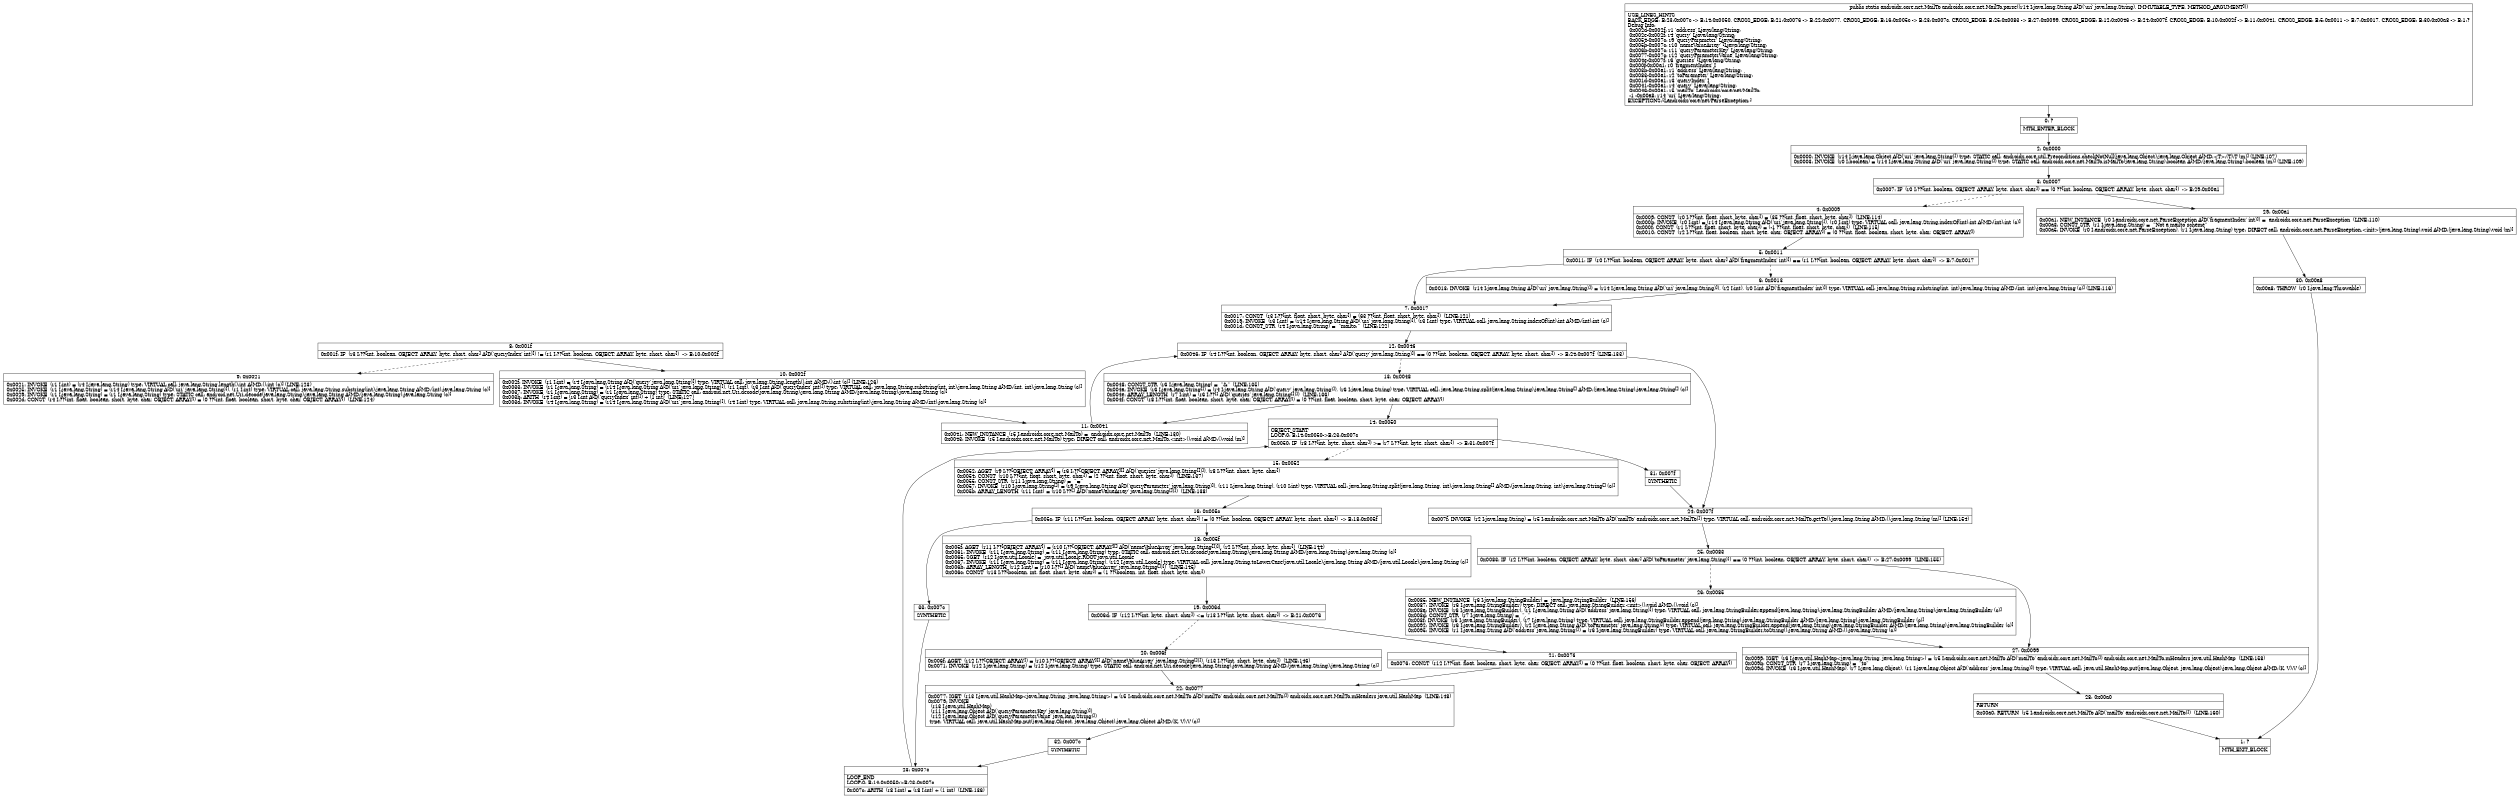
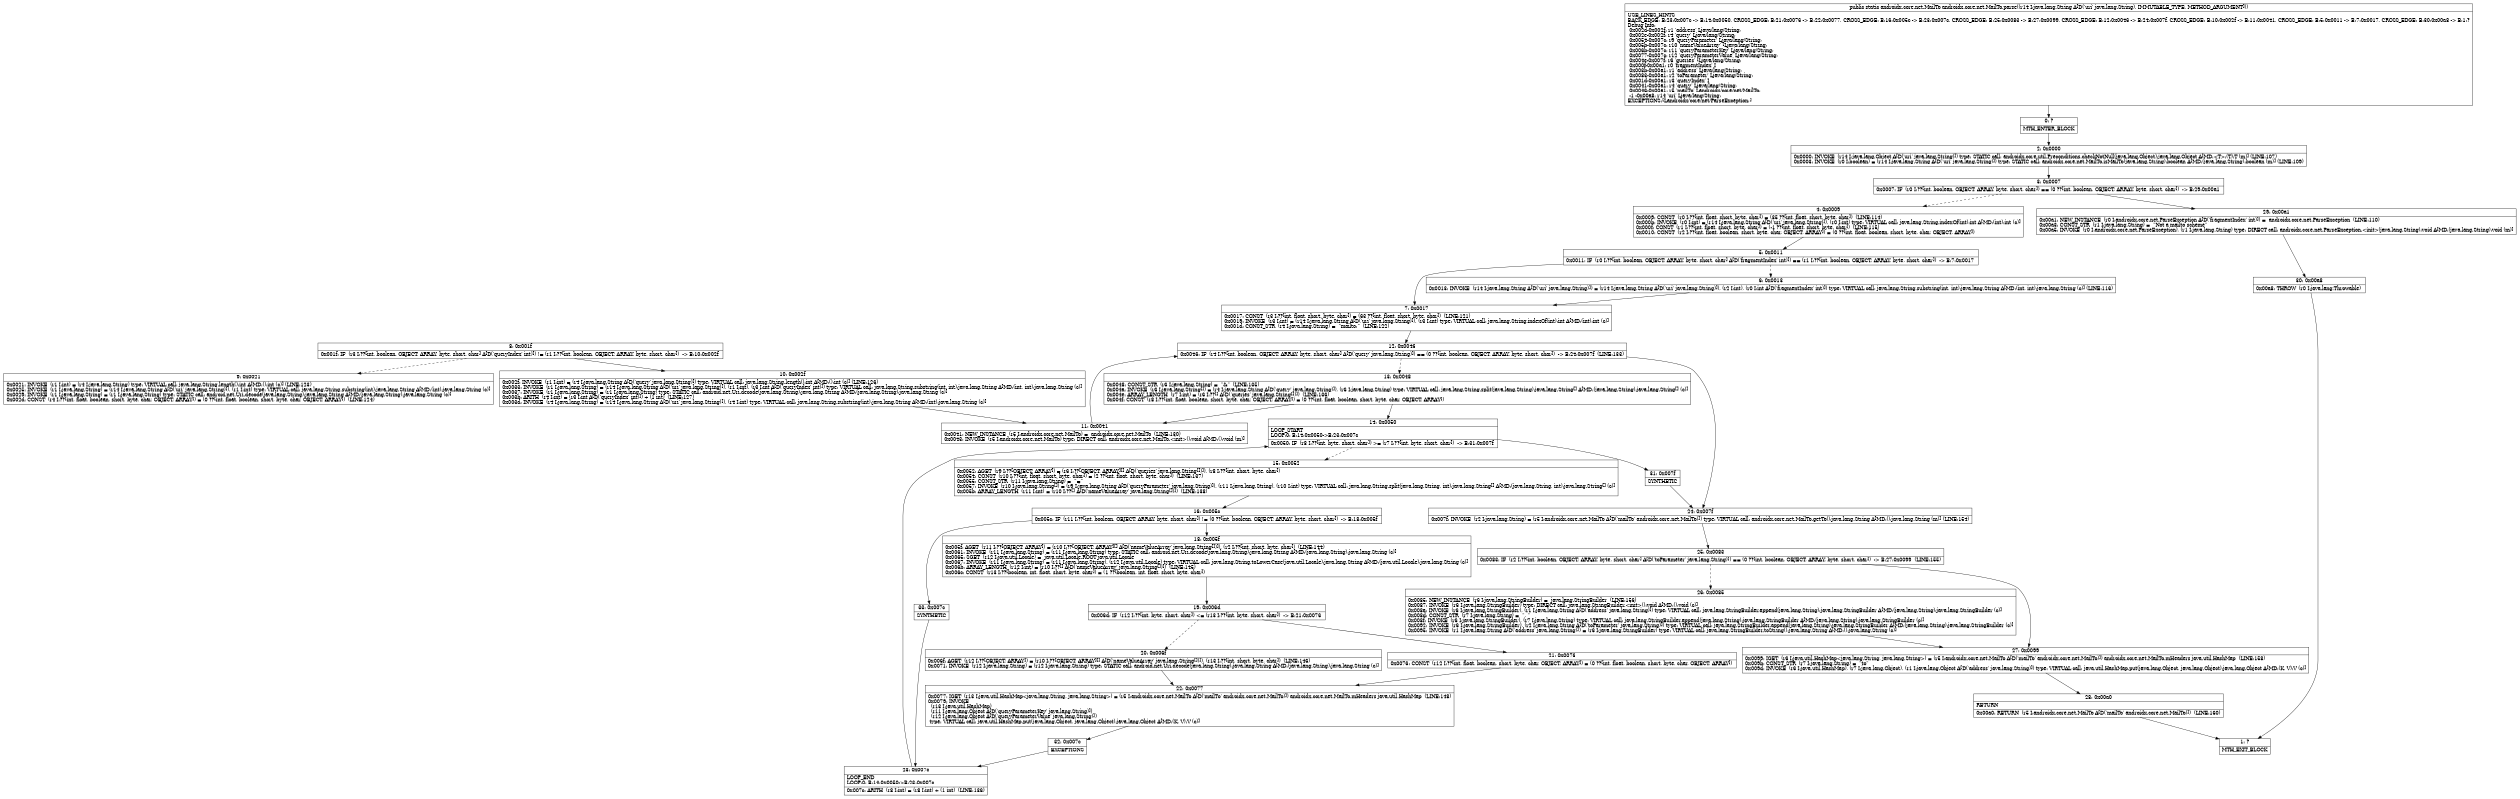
  digraph {
    node [shape=record]
    n1 [label="{0\:\ ?|MTH_ENTER_BLOCK\l}"]
    n2 [label="{2\:\ 0x0000|0x0000: INVOKE  (r14 I:java.lang.Object A[D('uri' java.lang.String)]) type: STATIC call: androidx.core.util.Preconditions.checkNotNull(java.lang.Object):java.lang.Object A[MD:\<T\>:(T):T (m)] (LINE:107)\l0x0003: INVOKE  (r0 I:boolean) = (r14 I:java.lang.String A[D('uri' java.lang.String)]) type: STATIC call: androidx.core.net.MailTo.isMailTo(java.lang.String):boolean A[MD:(java.lang.String):boolean (m)] (LINE:109)\l}"]
    n3 [label="{3\:\ 0x0007|0x0007: IF  (r0 I:??[int, boolean, OBJECT, ARRAY, byte, short, char]) == (0 ??[int, boolean, OBJECT, ARRAY, byte, short, char])  \-\> B:29:0x00a1 \l}"]
    n4 [label="{4\:\ 0x0009|0x0009: CONST  (r0 I:??[int, float, short, byte, char]) = (35 ??[int, float, short, byte, char])  (LINE:114)\l0x000b: INVOKE  (r0 I:int) = (r14 I:java.lang.String A[D('uri' java.lang.String)]), (r0 I:int) type: VIRTUAL call: java.lang.String.indexOf(int):int A[MD:(int):int (c)]\l0x000f: CONST  (r1 I:??[int, float, short, byte, char]) = (\-1 ??[int, float, short, byte, char])  (LINE:115)\l0x0010: CONST  (r2 I:??[int, float, boolean, short, byte, char, OBJECT, ARRAY]) = (0 ??[int, float, boolean, short, byte, char, OBJECT, ARRAY]) \l}"]
    n5 [label="{29\:\ 0x00a1|0x00a1: NEW_INSTANCE  (r0 I:androidx.core.net.ParseException A[D('fragmentIndex' int)]) =  androidx.core.net.ParseException  (LINE:110)\l0x00a3: CONST_STR  (r1 I:java.lang.String) =  \"Not a mailto scheme\" \l0x00a5: INVOKE  (r0 I:androidx.core.net.ParseException), (r1 I:java.lang.String) type: DIRECT call: androidx.core.net.ParseException.\<init\>(java.lang.String):void A[MD:(java.lang.String):void (m)]\l}"]
    n6 [label="{5\:\ 0x0011|0x0011: IF  (r0 I:??[int, boolean, OBJECT, ARRAY, byte, short, char] A[D('fragmentIndex' int)]) == (r1 I:??[int, boolean, OBJECT, ARRAY, byte, short, char])  \-\> B:7:0x0017 \l}"]
    n7 [label="{30\:\ 0x00a8|0x00a8: THROW  (r0 I:java.lang.Throwable) \l}"]
    n8 [label="{6\:\ 0x0013|0x0013: INVOKE  (r14 I:java.lang.String A[D('uri' java.lang.String)]) = (r14 I:java.lang.String A[D('uri' java.lang.String)]), (r2 I:int), (r0 I:int A[D('fragmentIndex' int)]) type: VIRTUAL call: java.lang.String.substring(int, int):java.lang.String A[MD:(int, int):java.lang.String (c)] (LINE:116)\l}"]
    n9 [label="{7\:\ 0x0017|0x0017: CONST  (r3 I:??[int, float, short, byte, char]) = (63 ??[int, float, short, byte, char])  (LINE:121)\l0x0019: INVOKE  (r3 I:int) = (r14 I:java.lang.String A[D('uri' java.lang.String)]), (r3 I:int) type: VIRTUAL call: java.lang.String.indexOf(int):int A[MD:(int):int (c)]\l0x001d: CONST_STR  (r4 I:java.lang.String) =  \"mailto:\"  (LINE:122)\l}"]
    n10 [label="{12\:\ 0x0046|0x0046: IF  (r4 I:??[int, boolean, OBJECT, ARRAY, byte, short, char] A[D('query' java.lang.String)]) == (0 ??[int, boolean, OBJECT, ARRAY, byte, short, char])  \-\> B:24:0x007f  (LINE:133)\l}"]
    n11 [label="{8\:\ 0x001f|0x001f: IF  (r3 I:??[int, boolean, OBJECT, ARRAY, byte, short, char] A[D('queryIndex' int)]) != (r1 I:??[int, boolean, OBJECT, ARRAY, byte, short, char])  \-\> B:10:0x002f \l}"]
    n12 [label="{9\:\ 0x0021|0x0021: INVOKE  (r1 I:int) = (r4 I:java.lang.String) type: VIRTUAL call: java.lang.String.length():int A[MD:():int (c)] (LINE:123)\l0x0025: INVOKE  (r1 I:java.lang.String) = (r14 I:java.lang.String A[D('uri' java.lang.String)]), (r1 I:int) type: VIRTUAL call: java.lang.String.substring(int):java.lang.String A[MD:(int):java.lang.String (c)]\l0x0029: INVOKE  (r1 I:java.lang.String) = (r1 I:java.lang.String) type: STATIC call: android.net.Uri.decode(java.lang.String):java.lang.String A[MD:(java.lang.String):java.lang.String (c)]\l0x002d: CONST  (r4 I:??[int, float, boolean, short, byte, char, OBJECT, ARRAY]) = (0 ??[int, float, boolean, short, byte, char, OBJECT, ARRAY])  (LINE:124)\l}"]
    n13 [label="{10\:\ 0x002f|0x002f: INVOKE  (r1 I:int) = (r4 I:java.lang.String A[D('query' java.lang.String)]) type: VIRTUAL call: java.lang.String.length():int A[MD:():int (c)] (LINE:126)\l0x0033: INVOKE  (r1 I:java.lang.String) = (r14 I:java.lang.String A[D('uri' java.lang.String)]), (r1 I:int), (r3 I:int A[D('queryIndex' int)]) type: VIRTUAL call: java.lang.String.substring(int, int):java.lang.String A[MD:(int, int):java.lang.String (c)]\l0x0037: INVOKE  (r1 I:java.lang.String) = (r1 I:java.lang.String) type: STATIC call: android.net.Uri.decode(java.lang.String):java.lang.String A[MD:(java.lang.String):java.lang.String (c)]\l0x003b: ARITH  (r4 I:int) = (r3 I:int A[D('queryIndex' int)]) + (1 int)  (LINE:127)\l0x003d: INVOKE  (r4 I:java.lang.String) = (r14 I:java.lang.String A[D('uri' java.lang.String)]), (r4 I:int) type: VIRTUAL call: java.lang.String.substring(int):java.lang.String A[MD:(int):java.lang.String (c)]\l}"]
    n14 [label="{11\:\ 0x0041|0x0041: NEW_INSTANCE  (r5 I:androidx.core.net.MailTo) =  androidx.core.net.MailTo  (LINE:130)\l0x0043: INVOKE  (r5 I:androidx.core.net.MailTo) type: DIRECT call: androidx.core.net.MailTo.\<init\>():void A[MD:():void (m)]\l}"]
    n15 [label="{13\:\ 0x0048|0x0048: CONST_STR  (r6 I:java.lang.String) =  \"&\"  (LINE:135)\l0x004a: INVOKE  (r6 I:java.lang.String[]) = (r4 I:java.lang.String A[D('query' java.lang.String)]), (r6 I:java.lang.String) type: VIRTUAL call: java.lang.String.split(java.lang.String):java.lang.String[] A[MD:(java.lang.String):java.lang.String[] (c)]\l0x004e: ARRAY_LENGTH  (r7 I:int) = (r6 I:??[] A[D('queries' java.lang.String[])])  (LINE:136)\l0x004f: CONST  (r8 I:??[int, float, boolean, short, byte, char, OBJECT, ARRAY]) = (0 ??[int, float, boolean, short, byte, char, OBJECT, ARRAY]) \l}"]
    n16 [label="{24\:\ 0x007f|0x007f: INVOKE  (r2 I:java.lang.String) = (r5 I:androidx.core.net.MailTo A[D('mailTo' androidx.core.net.MailTo)]) type: VIRTUAL call: androidx.core.net.MailTo.getTo():java.lang.String A[MD:():java.lang.String (m)] (LINE:154)\l}"]
-   n17 [label="{14\:\ 0x0050|OBJECT_START\lLOOP:0: B:14:0x0050\-\>B:23:0x007c\l|0x0050: IF  (r8 I:??[int, byte, short, char]) \>= (r7 I:??[int, byte, short, char])  \-\> B:31:0x007f \l}"]
+   n17 [label="{14\:\ 0x0050|LOOP_START\lLOOP:0: B:14:0x0050\-\>B:23:0x007c\l|0x0050: IF  (r8 I:??[int, byte, short, char]) \>= (r7 I:??[int, byte, short, char])  \-\> B:31:0x007f \l}"]
    n18 [label="{25\:\ 0x0083|0x0083: IF  (r2 I:??[int, boolean, OBJECT, ARRAY, byte, short, char] A[D('toParameter' java.lang.String)]) == (0 ??[int, boolean, OBJECT, ARRAY, byte, short, char])  \-\> B:27:0x0099  (LINE:155)\l}"]
    n19 [label="{15\:\ 0x0052|0x0052: AGET  (r9 I:??[OBJECT, ARRAY]) = (r6 I:??[OBJECT, ARRAY][] A[D('queries' java.lang.String[])]), (r8 I:??[int, short, byte, char]) \l0x0054: CONST  (r10 I:??[int, float, short, byte, char]) = (2 ??[int, float, short, byte, char])  (LINE:137)\l0x0055: CONST_STR  (r11 I:java.lang.String) =  \"=\" \l0x0057: INVOKE  (r10 I:java.lang.String[]) = (r9 I:java.lang.String A[D('queryParameter' java.lang.String)]), (r11 I:java.lang.String), (r10 I:int) type: VIRTUAL call: java.lang.String.split(java.lang.String, int):java.lang.String[] A[MD:(java.lang.String, int):java.lang.String[] (c)]\l0x005b: ARRAY_LENGTH  (r11 I:int) = (r10 I:??[] A[D('nameValueArray' java.lang.String[])])  (LINE:138)\l}"]
    n20 [label="{31\:\ 0x007f|SYNTHETIC\l}"]
    n21 [label="{16\:\ 0x005c|0x005c: IF  (r11 I:??[int, boolean, OBJECT, ARRAY, byte, short, char]) != (0 ??[int, boolean, OBJECT, ARRAY, byte, short, char])  \-\> B:18:0x005f \l}"]
    n22 [label="{18\:\ 0x005f|0x005f: AGET  (r11 I:??[OBJECT, ARRAY]) = (r10 I:??[OBJECT, ARRAY][] A[D('nameValueArray' java.lang.String[])]), (r2 I:??[int, short, byte, char])  (LINE:144)\l0x0061: INVOKE  (r11 I:java.lang.String) = (r11 I:java.lang.String) type: STATIC call: android.net.Uri.decode(java.lang.String):java.lang.String A[MD:(java.lang.String):java.lang.String (c)]\l0x0065: SGET  (r12 I:java.util.Locale) =  java.util.Locale.ROOT java.util.Locale \l0x0067: INVOKE  (r11 I:java.lang.String) = (r11 I:java.lang.String), (r12 I:java.util.Locale) type: VIRTUAL call: java.lang.String.toLowerCase(java.util.Locale):java.lang.String A[MD:(java.util.Locale):java.lang.String (c)]\l0x006b: ARRAY_LENGTH  (r12 I:int) = (r10 I:??[] A[D('nameValueArray' java.lang.String[])])  (LINE:145)\l0x006c: CONST  (r13 I:??[boolean, int, float, short, byte, char]) = (1 ??[boolean, int, float, short, byte, char]) \l}"]
    n23 [label="{33\:\ 0x007c|SYNTHETIC\l}"]
    n24 [label="{19\:\ 0x006d|0x006d: IF  (r12 I:??[int, byte, short, char]) \<= (r13 I:??[int, byte, short, char])  \-\> B:21:0x0076 \l}"]
    n25 [label="{23\:\ 0x007c|LOOP_END\lLOOP:0: B:14:0x0050\-\>B:23:0x007c\l|0x007c: ARITH  (r8 I:int) = (r8 I:int) + (1 int)  (LINE:136)\l}"]
    n26 [label="{20\:\ 0x006f|0x006f: AGET  (r12 I:??[OBJECT, ARRAY]) = (r10 I:??[OBJECT, ARRAY][] A[D('nameValueArray' java.lang.String[])]), (r13 I:??[int, short, byte, char])  (LINE:146)\l0x0071: INVOKE  (r12 I:java.lang.String) = (r12 I:java.lang.String) type: STATIC call: android.net.Uri.decode(java.lang.String):java.lang.String A[MD:(java.lang.String):java.lang.String (c)]\l}"]
    n27 [label="{21\:\ 0x0076|0x0076: CONST  (r12 I:??[int, float, boolean, short, byte, char, OBJECT, ARRAY]) = (0 ??[int, float, boolean, short, byte, char, OBJECT, ARRAY]) \l}"]
    n28 [label="{22\:\ 0x0077|0x0077: IGET  (r13 I:java.util.HashMap\<java.lang.String, java.lang.String\>) = (r5 I:androidx.core.net.MailTo A[D('mailTo' androidx.core.net.MailTo)]) androidx.core.net.MailTo.mHeaders java.util.HashMap  (LINE:148)\l0x0079: INVOKE  \l  (r13 I:java.util.HashMap)\l  (r11 I:java.lang.Object A[D('queryParameterKey' java.lang.String)])\l  (r12 I:java.lang.Object A[D('queryParameterValue' java.lang.String)])\l type: VIRTUAL call: java.util.HashMap.put(java.lang.Object, java.lang.Object):java.lang.Object A[MD:(K, V):V (c)]\l}"]
-   n29 [label="{32\:\ 0x007c|SYNTHETIC\l}"]
+   n29 [label="{32\:\ 0x007c|EXCEPTIONS\l}"]
    n30 [label="{26\:\ 0x0085|0x0085: NEW_INSTANCE  (r6 I:java.lang.StringBuilder) =  java.lang.StringBuilder  (LINE:156)\l0x0087: INVOKE  (r6 I:java.lang.StringBuilder) type: DIRECT call: java.lang.StringBuilder.\<init\>():void A[MD:():void (c)]\l0x008a: INVOKE  (r6 I:java.lang.StringBuilder), (r1 I:java.lang.String A[D('address' java.lang.String)]) type: VIRTUAL call: java.lang.StringBuilder.append(java.lang.String):java.lang.StringBuilder A[MD:(java.lang.String):java.lang.StringBuilder (c)]\l0x008d: CONST_STR  (r7 I:java.lang.String) =  \", \" \l0x008f: INVOKE  (r6 I:java.lang.StringBuilder), (r7 I:java.lang.String) type: VIRTUAL call: java.lang.StringBuilder.append(java.lang.String):java.lang.StringBuilder A[MD:(java.lang.String):java.lang.StringBuilder (c)]\l0x0092: INVOKE  (r6 I:java.lang.StringBuilder), (r2 I:java.lang.String A[D('toParameter' java.lang.String)]) type: VIRTUAL call: java.lang.StringBuilder.append(java.lang.String):java.lang.StringBuilder A[MD:(java.lang.String):java.lang.StringBuilder (c)]\l0x0095: INVOKE  (r1 I:java.lang.String A[D('address' java.lang.String)]) = (r6 I:java.lang.StringBuilder) type: VIRTUAL call: java.lang.StringBuilder.toString():java.lang.String A[MD:():java.lang.String (c)]\l}"]
    n31 [label="{27\:\ 0x0099|0x0099: IGET  (r6 I:java.util.HashMap\<java.lang.String, java.lang.String\>) = (r5 I:androidx.core.net.MailTo A[D('mailTo' androidx.core.net.MailTo)]) androidx.core.net.MailTo.mHeaders java.util.HashMap  (LINE:158)\l0x009b: CONST_STR  (r7 I:java.lang.String) =  \"to\" \l0x009d: INVOKE  (r6 I:java.util.HashMap), (r7 I:java.lang.Object), (r1 I:java.lang.Object A[D('address' java.lang.String)]) type: VIRTUAL call: java.util.HashMap.put(java.lang.Object, java.lang.Object):java.lang.Object A[MD:(K, V):V (c)]\l}"]
    n32 [label="{28\:\ 0x00a0|RETURN\l|0x00a0: RETURN  (r5 I:androidx.core.net.MailTo A[D('mailTo' androidx.core.net.MailTo)])  (LINE:160)\l}"]
    n33 [label="{1\:\ ?|MTH_EXIT_BLOCK\l}"]
    n34 [label="{public static androidx.core.net.MailTo androidx.core.net.MailTo.parse((r14 I:java.lang.String A[D('uri' java.lang.String), IMMUTABLE_TYPE, METHOD_ARGUMENT]))  | USE_LINES_HINTS\lBACK_EDGE: B:23:0x007c \-\> B:14:0x0050, CROSS_EDGE: B:21:0x0076 \-\> B:22:0x0077, CROSS_EDGE: B:16:0x005c \-\> B:23:0x007c, CROSS_EDGE: B:25:0x0083 \-\> B:27:0x0099, CROSS_EDGE: B:12:0x0046 \-\> B:24:0x007f, CROSS_EDGE: B:10:0x002f \-\> B:11:0x0041, CROSS_EDGE: B:5:0x0011 \-\> B:7:0x0017, CROSS_EDGE: B:30:0x00a8 \-\> B:1:?\lDebug Info:\l  0x002d\-0x002f: r1 'address' Ljava\/lang\/String;\l  0x002e\-0x002f: r4 'query' Ljava\/lang\/String;\l  0x0054\-0x007c: r9 'queryParameter' Ljava\/lang\/String;\l  0x005b\-0x007c: r10 'nameValueArray' [Ljava\/lang\/String;\l  0x006b\-0x007c: r11 'queryParameterKey' Ljava\/lang\/String;\l  0x0077\-0x007c: r12 'queryParameterValue' Ljava\/lang\/String;\l  0x004e\-0x007f: r6 'queries' [Ljava\/lang\/String;\l  0x000f\-0x00a1: r0 'fragmentIndex' I\l  0x003b\-0x00a1: r1 'address' Ljava\/lang\/String;\l  0x0083\-0x00a1: r2 'toParameter' Ljava\/lang\/String;\l  0x001d\-0x00a1: r3 'queryIndex' I\l  0x0041\-0x00a1: r4 'query' Ljava\/lang\/String;\l  0x0046\-0x00a1: r5 'mailTo' Landroidx\/core\/net\/MailTo;\l  \-1 \-0x00a8: r14 'uri' Ljava\/lang\/String;\lEXCEPTIONS:[Landroidx\/core\/net\/ParseException;]\l}"]
    n1 -> n2
    n2 -> n3
    n3 -> n4 [style=dashed]
    n3 -> n5
    n4 -> n6
    n5 -> n7
    n6 -> n8 [style=dashed]
    n6 -> n9
    n7 -> n33
    n8 -> n9
    n9 -> n10
    n10 -> n15 [style=dashed]
    n10 -> n16
    n11 -> n12 [style=dashed]
    n11 -> n13
    n13 -> n14
    n14 -> n10
    n15 -> n14
    n15 -> n17
    n16 -> n18
    n17 -> n19 [style=dashed]
    n17 -> n20
    n18 -> n30 [style=dashed]
    n18 -> n31
    n19 -> n21
    n20 -> n16
    n21 -> n22
    n21 -> n23 [style=solid]
    n22 -> n24
    n23 -> n25
    n24 -> n26 [style=dashed]
    n24 -> n27
    n25 -> n17
    n26 -> n28
    n27 -> n28
    n28 -> n29
    n29 -> n25
    n30 -> n31
    n31 -> n32
    n32 -> n33
    n34 -> n1
  }
